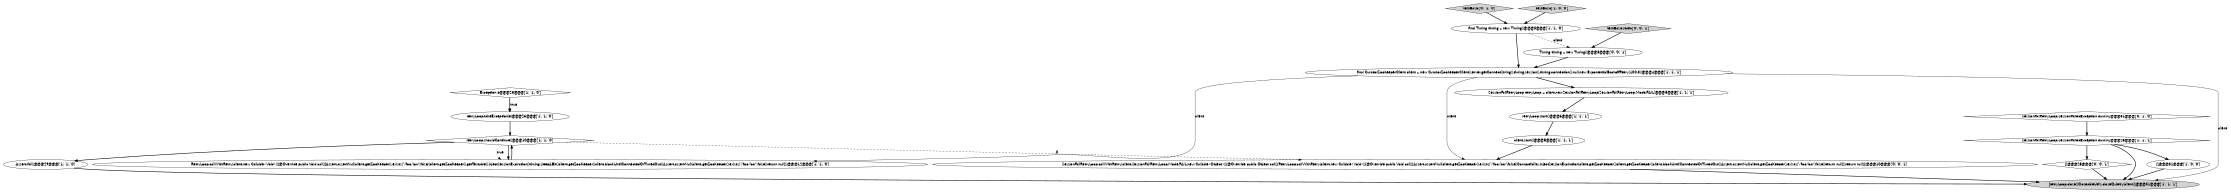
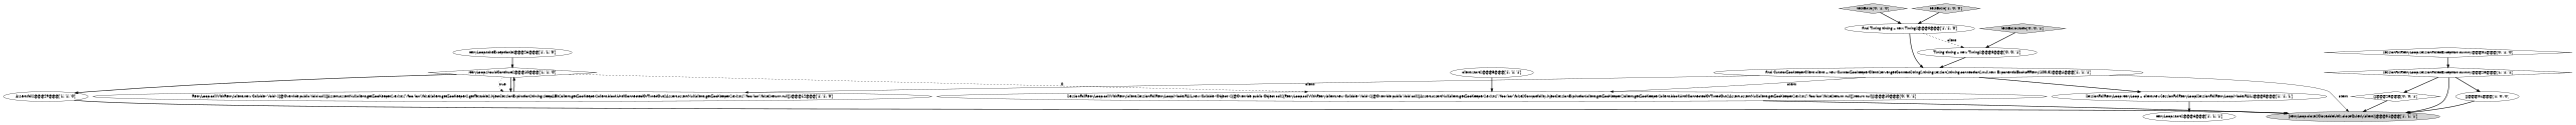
  digraph {
    fontname=Lato
    node [fillcolor=white fontname=Lato shape=ellipse style=filled]
    edge [fontname=Lato style=bold]
-   n1 [label="Exception e@@@25@@@['1', '1', '0']" shape=diamond]
    n2 [label="retryLoop.takeException(e)@@@26@@@['1', '1', '0']"]
    n3 [label="retryLoop.shouldContinue()@@@10@@@['1', '1', '0']" shape=diamond]
    n4 [label="client.start()@@@8@@@['1', '1', '1']"]
    n5 [label="SessionFailRetryLoop.callWithRetry(client,SessionFailRetryLoop.Mode.FAIL,new Callable<Object>(){@Override public Object call(){RetryLoop.callWithRetry(client,new Callable<Void>(){@Override public Void call(){Assert.assertNull(client.getZooKeeper().exists(\"/foo/bar\",false))Compatibility.injectSessionExpiration(client.getZooKeeper())client.getZooKeeper()client.blockUntilConnectedOrTimedOut()Assert.assertNull(client.getZooKeeper().exists(\"/foo/bar\",false))return null}})return null}})@@@10@@@['0', '0', '1']"]
    n6 [label="RetryLoop.callWithRetry(client,new Callable<Void>(){@Override public Void call(){Assert.assertNull(client.getZooKeeper().exists(\"/foo/bar\",false))client.getZooKeeper().getTestable().injectSessionExpiration()timing.sleepABit()client.getZooKeeper()client.blockUntilConnectedOrTimedOut()Assert.assertNull(client.getZooKeeper().exists(\"/foo/bar\",false))return null}})@@@12@@@['1', '1', '0']"]
    n7 [label="Assert.fail()@@@29@@@['1', '1', '0']"]
    n8 [fillcolor=lightgray label="{retryLoop.close()CloseableUtils.closeQuietly(client)}@@@31@@@['1', '1', '1']"]
    n9 [label="{}@@@28@@@['0', '0', '1']" shape=diamond]
    n10 [label="SessionFailRetryLoop.SessionFailedException dummy@@@28@@@['1', '1', '1']" shape=diamond]
    n11 [label="{}@@@31@@@['1', '0', '0']"]
    n12 [label="retryLoop.start()@@@6@@@['1', '1', '1']"]
    n13 [label="SessionFailRetryLoop retryLoop = client.newSessionFailRetryLoop(SessionFailRetryLoop.Mode.FAIL)@@@5@@@['1', '1', '1']"]
    n14 [label="final CuratorZookeeperClient client = new CuratorZookeeperClient(server.getConnectString(),timing.session(),timing.connection(),null,new ExponentialBackoffRetry(100,3))@@@4@@@['1', '1', '1']"]
    n15 [fillcolor=lightgray label="testBasic['0', '1', '0']" shape=diamond]
    n16 [label="final Timing timing = new Timing()@@@3@@@['1', '1', '0']"]
    n17 [label="Timing timing = new Timing()@@@3@@@['0', '0', '1']"]
    n18 [fillcolor=lightgray label="testBasic['1', '0', '0']" shape=diamond]
    n19 [fillcolor=lightgray label="testBasicStatic['0', '0', '1']" shape=diamond]
    n20 [label="SessionFailRetryLoop.SessionFailedException dummy@@@31@@@['0', '1', '0']" shape=diamond]
-   n1 -> n2
-   n1 -> n2 [label=true style=dotted]
    n2 -> n3
    n3 -> n5 [label=0 style=dashed]
    n3 -> n6 [label=true style=dotted]
    n3 -> n6
    n3 -> n7
    n4 -> n5
    n5 -> n8
    n6 -> n3
    n7 -> n8
    n9 -> n8
    n10 -> n8
    n10 -> n9
    n10 -> n11
    n11 -> n8
-   n12 -> n4
    n13 -> n12
    n14 -> n5 [label=client style=solid]
    n14 -> n6 [label=client style=solid]
    n14 -> n8 [label=client style=solid]
    n14 -> n13
    n15 -> n16
    n16 -> n14
    n16 -> n17 [label=client style=dashed]
    n17 -> n14
    n18 -> n16
    n19 -> n17
    n20 -> n10
  }
